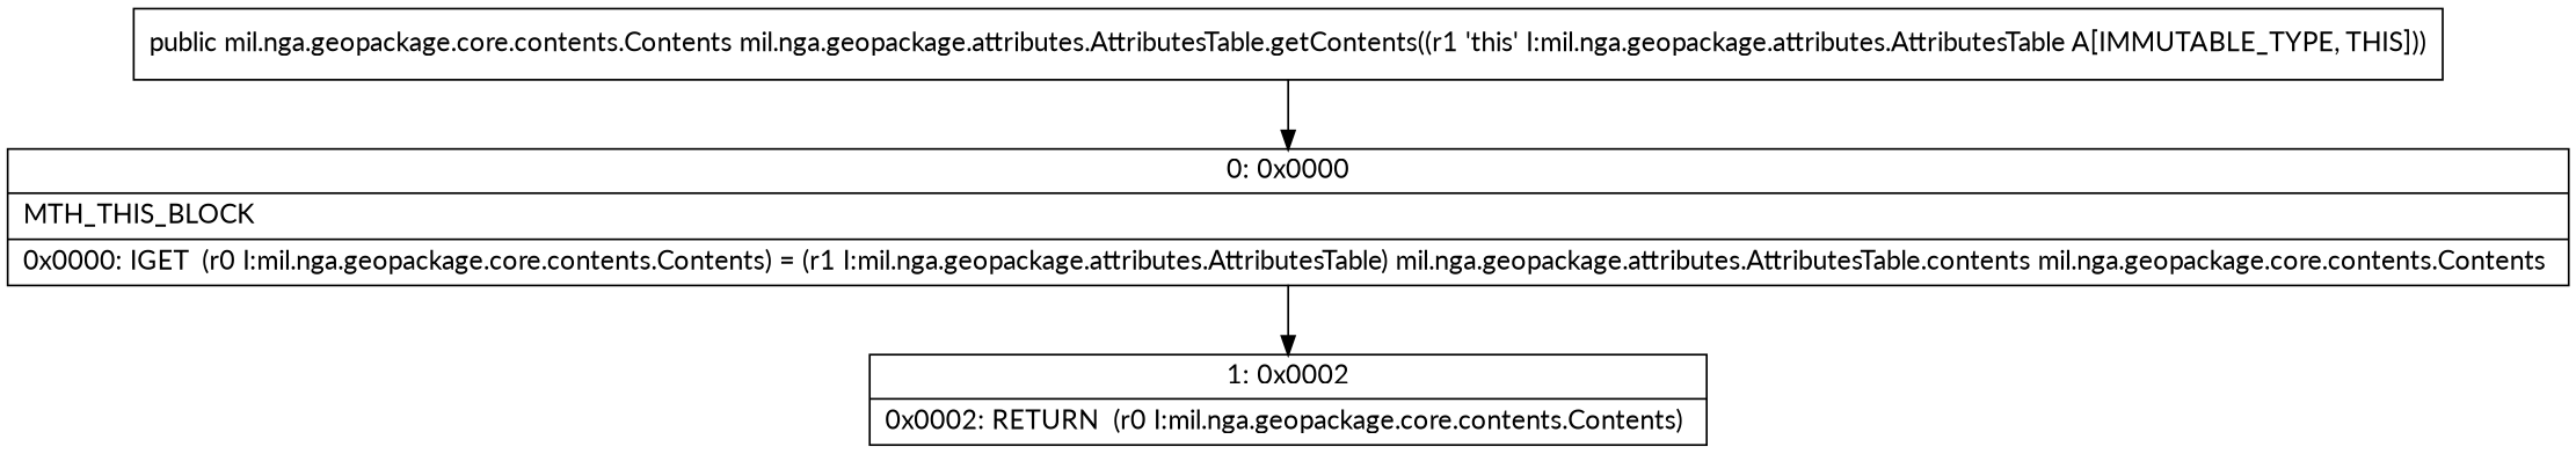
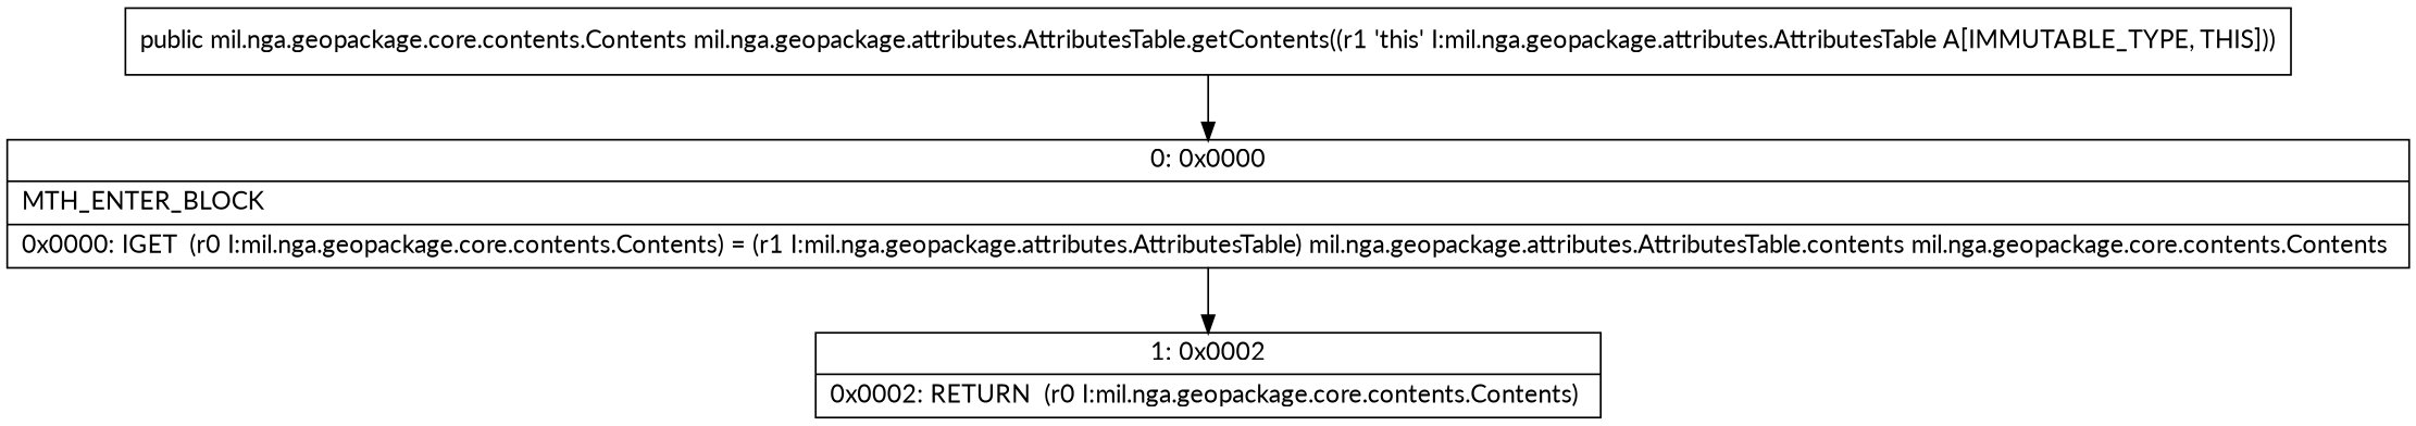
  digraph {
    fontname=Lato
    node [shape=record fontname=Lato]
    edge [fontname=Lato]
-   n1 [label="{0\:\ 0x0000|MTH_THIS_BLOCK\l|0x0000: IGET  (r0 I:mil.nga.geopackage.core.contents.Contents) = (r1 I:mil.nga.geopackage.attributes.AttributesTable) mil.nga.geopackage.attributes.AttributesTable.contents mil.nga.geopackage.core.contents.Contents \l}"]
+   n1 [label="{0\:\ 0x0000|MTH_ENTER_BLOCK\l|0x0000: IGET  (r0 I:mil.nga.geopackage.core.contents.Contents) = (r1 I:mil.nga.geopackage.attributes.AttributesTable) mil.nga.geopackage.attributes.AttributesTable.contents mil.nga.geopackage.core.contents.Contents \l}"]
    n2 [label="{1\:\ 0x0002|0x0002: RETURN  (r0 I:mil.nga.geopackage.core.contents.Contents) \l}"]
    n3 [label="{public mil.nga.geopackage.core.contents.Contents mil.nga.geopackage.attributes.AttributesTable.getContents((r1 'this' I:mil.nga.geopackage.attributes.AttributesTable A[IMMUTABLE_TYPE, THIS])) }"]
    n1 -> n2
    n3 -> n1
  }
